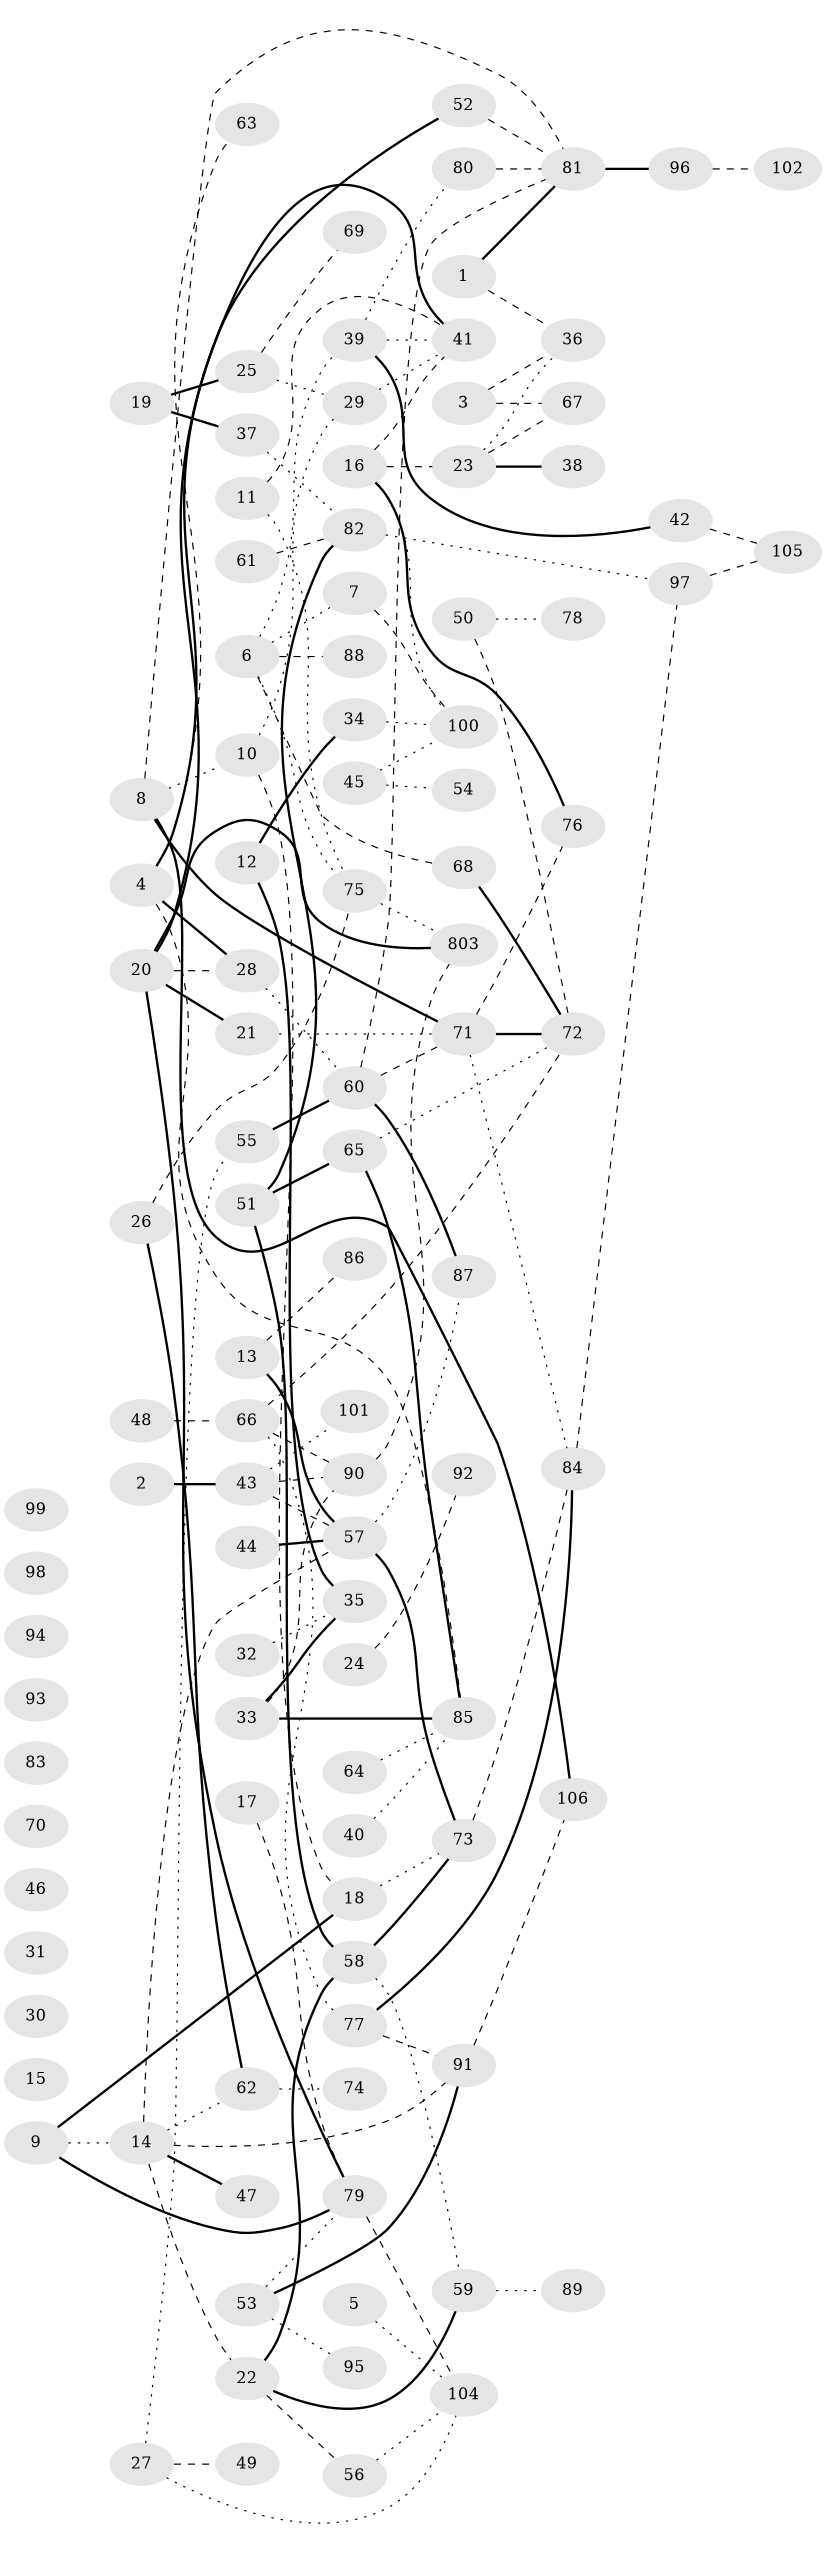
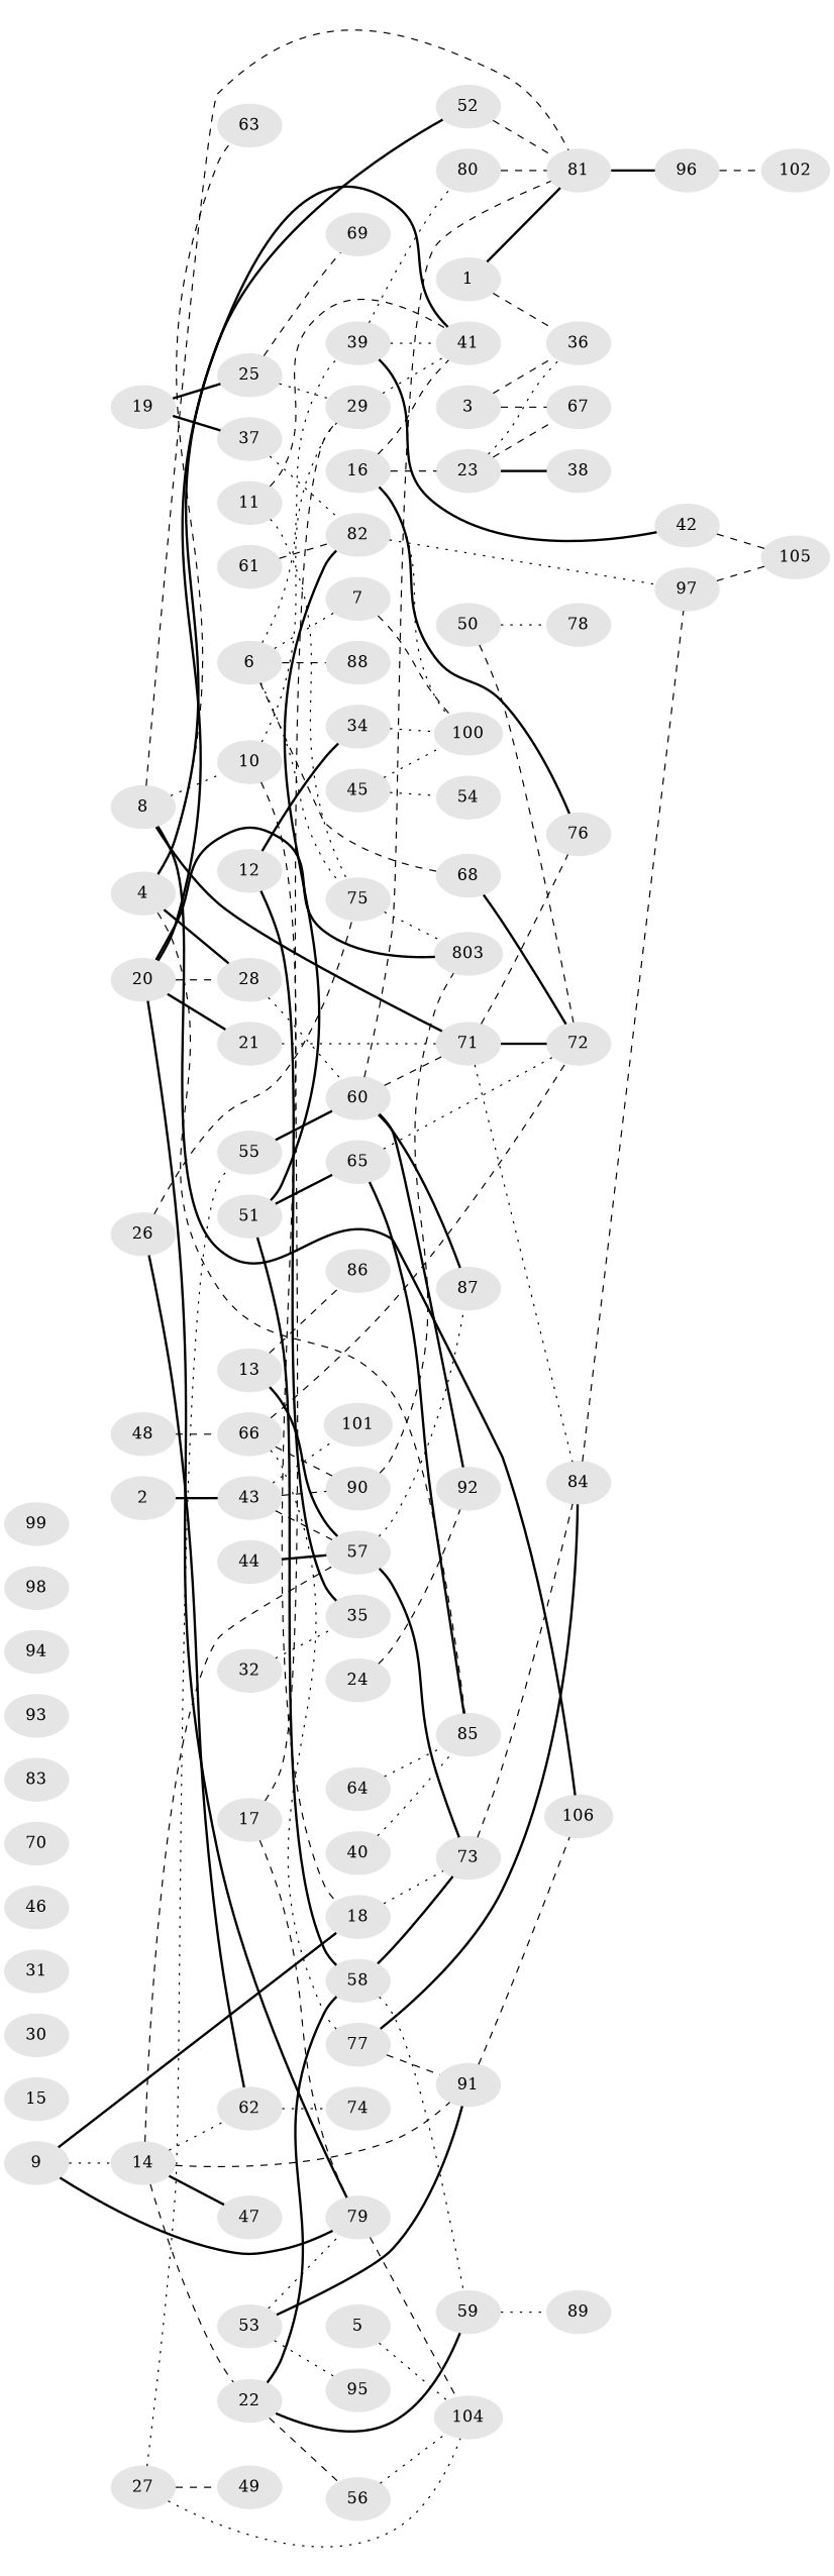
  graph {
    rankdir=LR
    node [color=gray90 style=filled]
    edge [style=dashed]
    1
    36
    81
    96
    2
    43
    57
    90
    101
    3
    67
    4
    28
    41
    63
    85
    60
    5
    104
    6
    7
    39
    68
    75
    88
    100
    42
    80
    72
    n30 [label=803]
    8
    10
    71
    106
    18
    29
    76
    84
    9
    14
    79
    22
    47
    62
    91
    73
    11
    12
    34
    35
    13
    86
    87
    56
    58
    59
    74
    15
    16
    23
    38
    17
    19
    25
    37
    69
    82
    20
    21
    52
    89
    24
    92
    26
    27
    49
    55
    30
    31
    32
-   33
    97
    105
    40
    44
    45
    54
    46
    48
    66
    77
    50
    78
    51
    65
    53
    95
    61
    64
    70
    102
    83
    93
    94
    98
    99
    1 -- 36
    1 -- 81 [style=bold]
    81 -- 96 [style=bold]
    96 -- 102
    2 -- 43 [style=bold]
    43 -- 57
    43 -- 90
    43 -- 101 [style=dotted]
    57 -- 73 [style=bold]
    57 -- 87 [style=dotted]
    90 -- n30
    3 -- 36
    3 -- 67
    4 -- 28 [style=bold]
    4 -- 41 [style=bold]
    4 -- 63
    4 -- 85
    28 -- 60 [style=dotted]
    60 -- 81
    60 -- 71
    60 -- 87 [style=bold]
+   60 -- 92 [style=bold]
    5 -- 104 [style=dotted]
    6 -- 7 [style=dotted]
    6 -- 39 [style=dotted]
    6 -- 68
    6 -- 75 [style=dotted]
    6 -- 88
    7 -- 100
    39 -- 41 [style=dotted]
    39 -- 42 [style=bold]
    39 -- 80 [style=dotted]
    68 -- 72 [style=bold]
    75 -- n30 [style=dotted]
    42 -- 105
    80 -- 81
    8 -- 81
    8 -- 10 [style=dotted]
    8 -- 71 [style=bold]
    8 -- 106 [style=bold]
    10 -- 18
    10 -- 29 [style=dotted]
    71 -- 72 [style=bold]
    71 -- 76
    71 -- 84 [style=dotted]
    18 -- 73 [style=dotted]
    29 -- 41 [style=dotted]
    84 -- 97
    9 -- 18 [style=bold]
    9 -- 14 [style=dotted]
    9 -- 79 [style=bold]
    14 -- 57
    14 -- 22
    14 -- 47 [style=bold]
    14 -- 62 [style=dotted]
    14 -- 91
    79 -- 104
    22 -- 56
    22 -- 58 [style=bold]
    22 -- 59 [style=bold]
    62 -- 74 [style=dotted]
    91 -- 106
    73 -- 84
    11 -- 41
    11 -- 75 [style=dotted]
    12 -- 34 [style=bold]
    12 -- 35 [style=bold]
    34 -- 100 [style=dotted]
    13 -- 57 [style=bold]
    13 -- 86
    56 -- 104 [style=dotted]
    58 -- 73 [style=bold]
    58 -- 59 [style=dotted]
    59 -- 89 [style=dotted]
    16 -- 41
    16 -- 100 [style=dotted]
    16 -- 76 [style=bold]
    16 -- 23
    23 -- 36 [style=dotted]
    23 -- 67
    23 -- 38 [style=bold]
+   17 -- 29
    17 -- 79
    19 -- 25 [style=bold]
    19 -- 37 [style=bold]
    25 -- 29 [style=dotted]
    25 -- 69
    37 -- 82 [style=dotted]
    82 -- 97 [style=dotted]
    20 -- 28
    20 -- n30 [style=bold]
    20 -- 79 [style=bold]
    20 -- 21 [style=bold]
    20 -- 52 [style=bold]
    21 -- 71 [style=dotted]
    52 -- 81
    24 -- 92
    26 -- 75
    26 -- 62 [style=bold]
    27 -- 104 [style=dotted]
    27 -- 49
    27 -- 55 [style=dotted]
    55 -- 60 [style=bold]
    32 -- 35 [style=dotted]
-   33 -- 90
-   33 -- 85 [style=bold]
-   33 -- 35 [style=bold]
    97 -- 105
    40 -- 85 [style=dotted]
    44 -- 57 [style=bold]
    45 -- 100 [style=dotted]
    45 -- 54 [style=dotted]
    48 -- 66
    66 -- 90
    66 -- 72
    66 -- 77 [style=dotted]
    77 -- 84 [style=bold]
    77 -- 91
    50 -- 72
    50 -- 78 [style=dotted]
    51 -- 58 [style=bold]
    51 -- 82 [style=bold]
    51 -- 65 [style=bold]
    65 -- 85 [style=bold]
    65 -- 72 [style=dotted]
    53 -- 79 [style=dotted]
    53 -- 91 [style=bold]
    53 -- 95 [style=dotted]
    61 -- 82
    64 -- 85 [style=dotted]
  }
